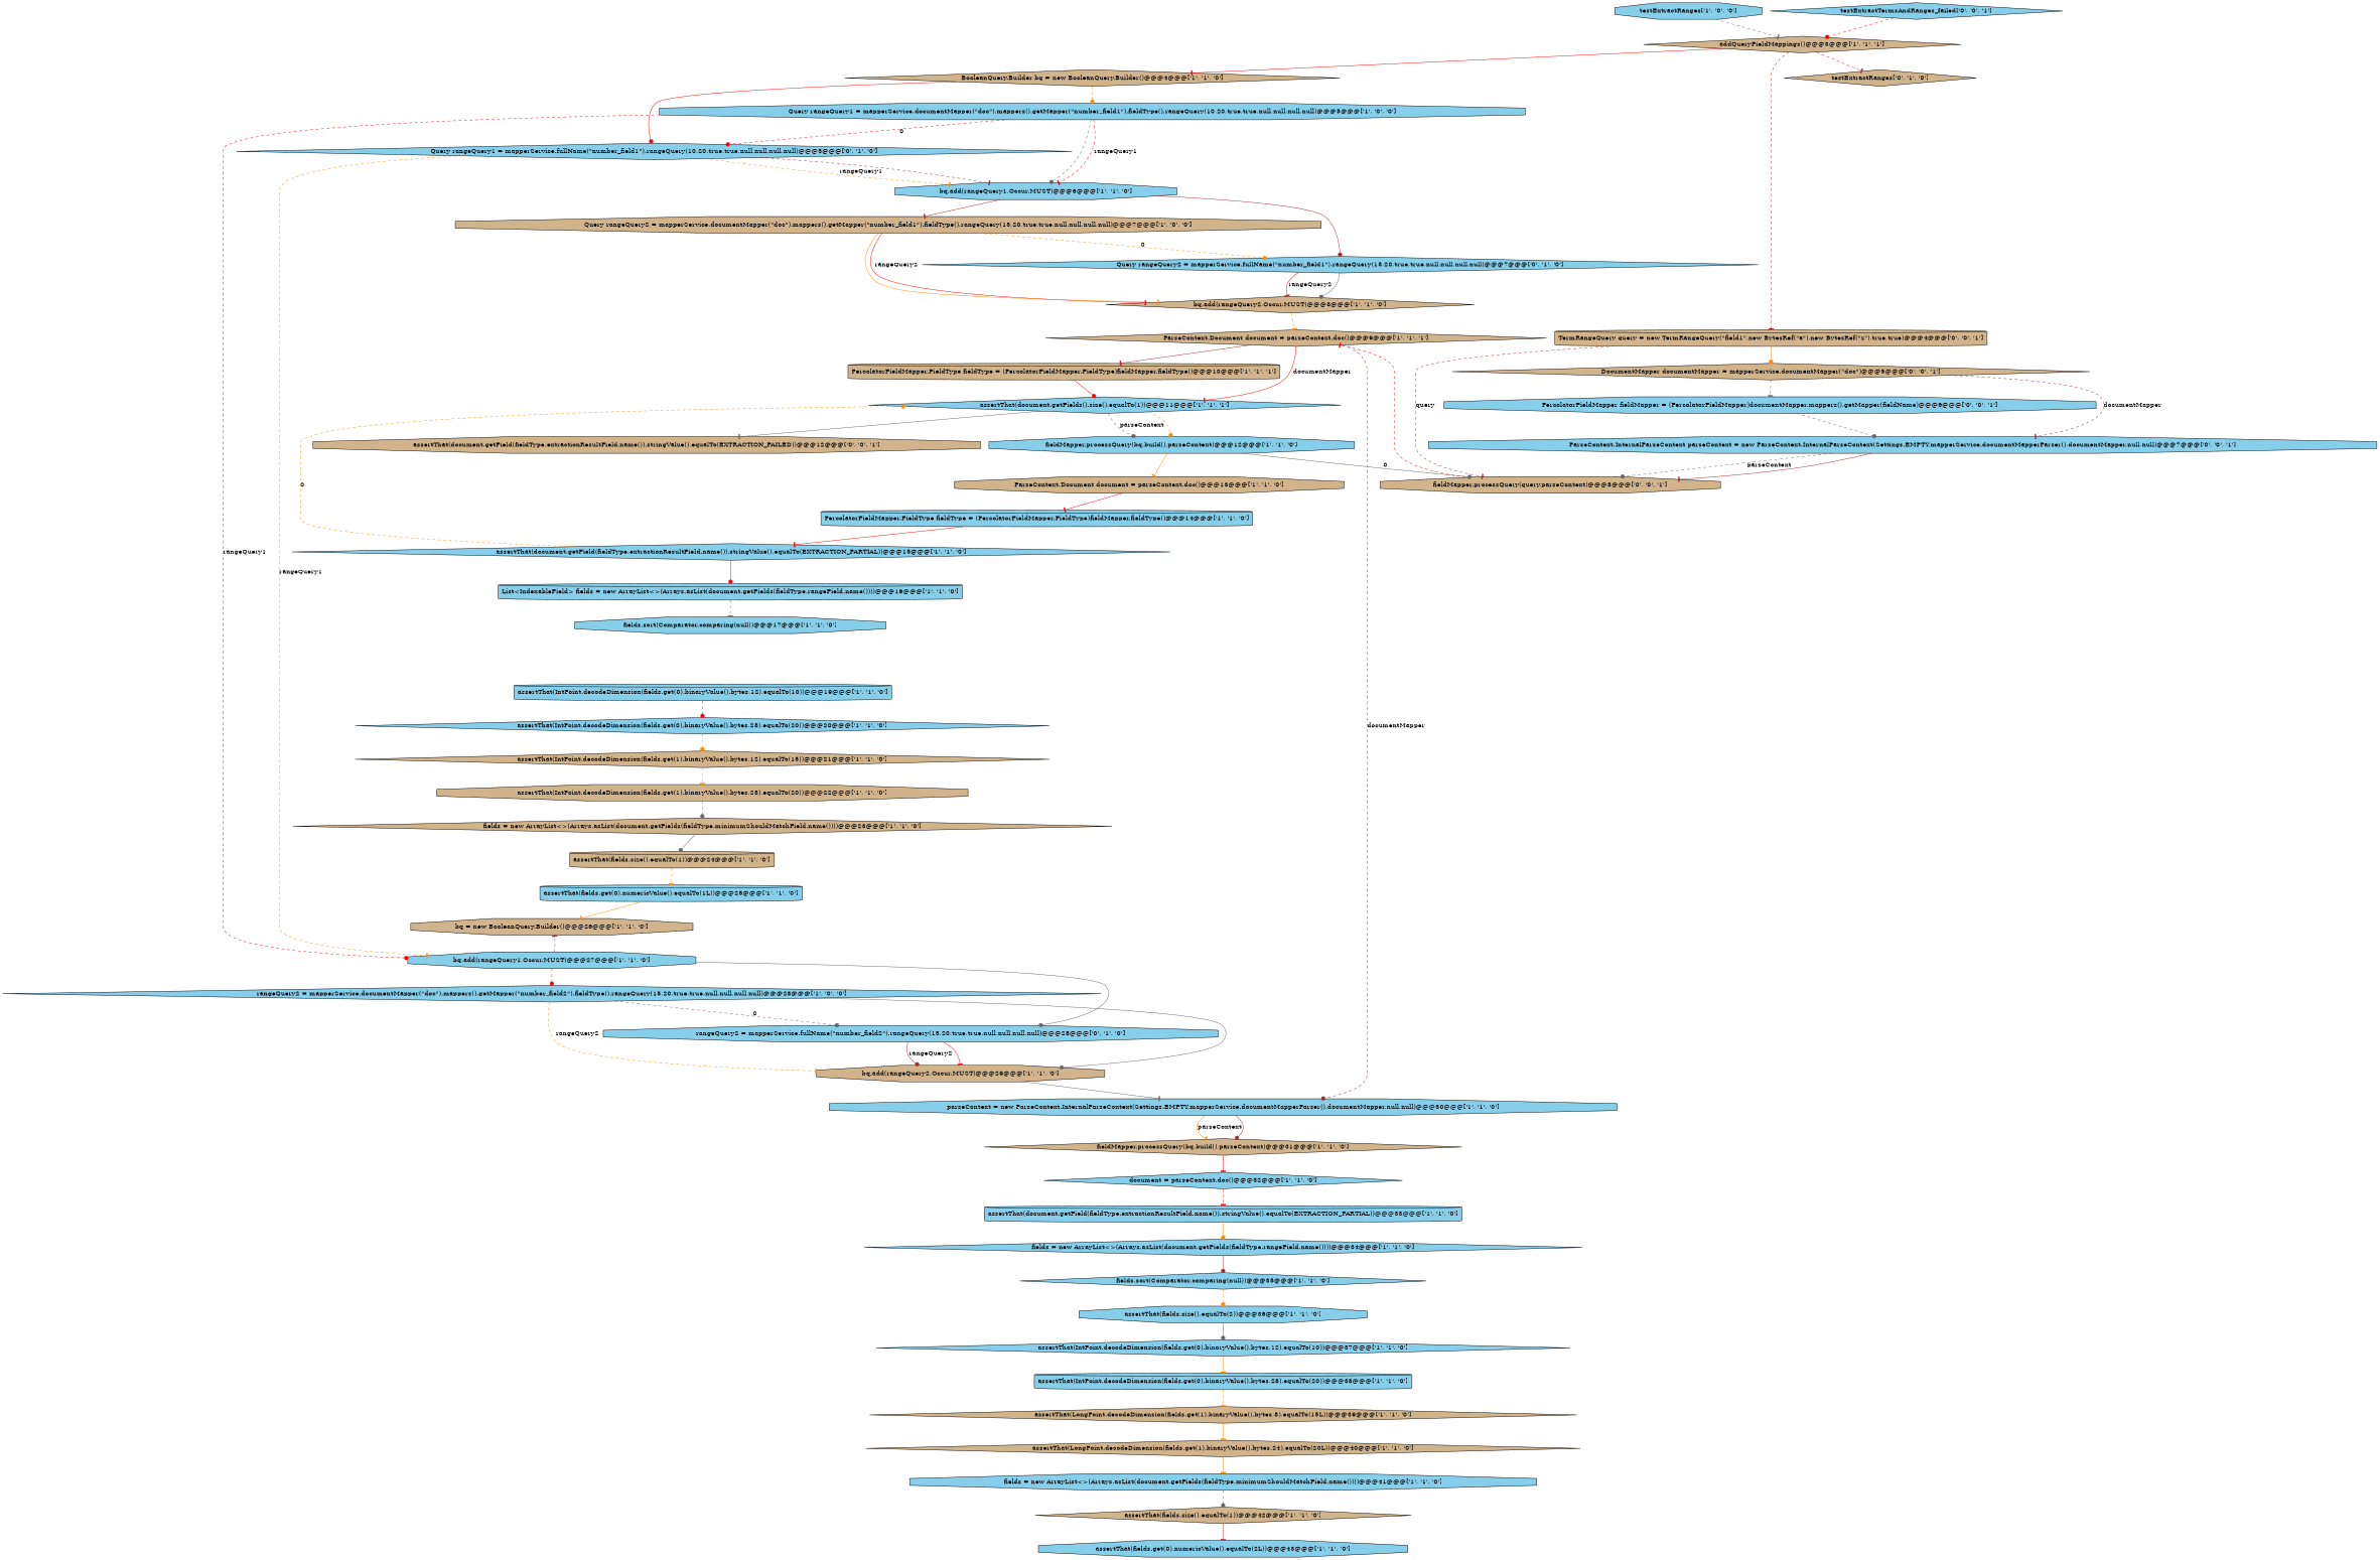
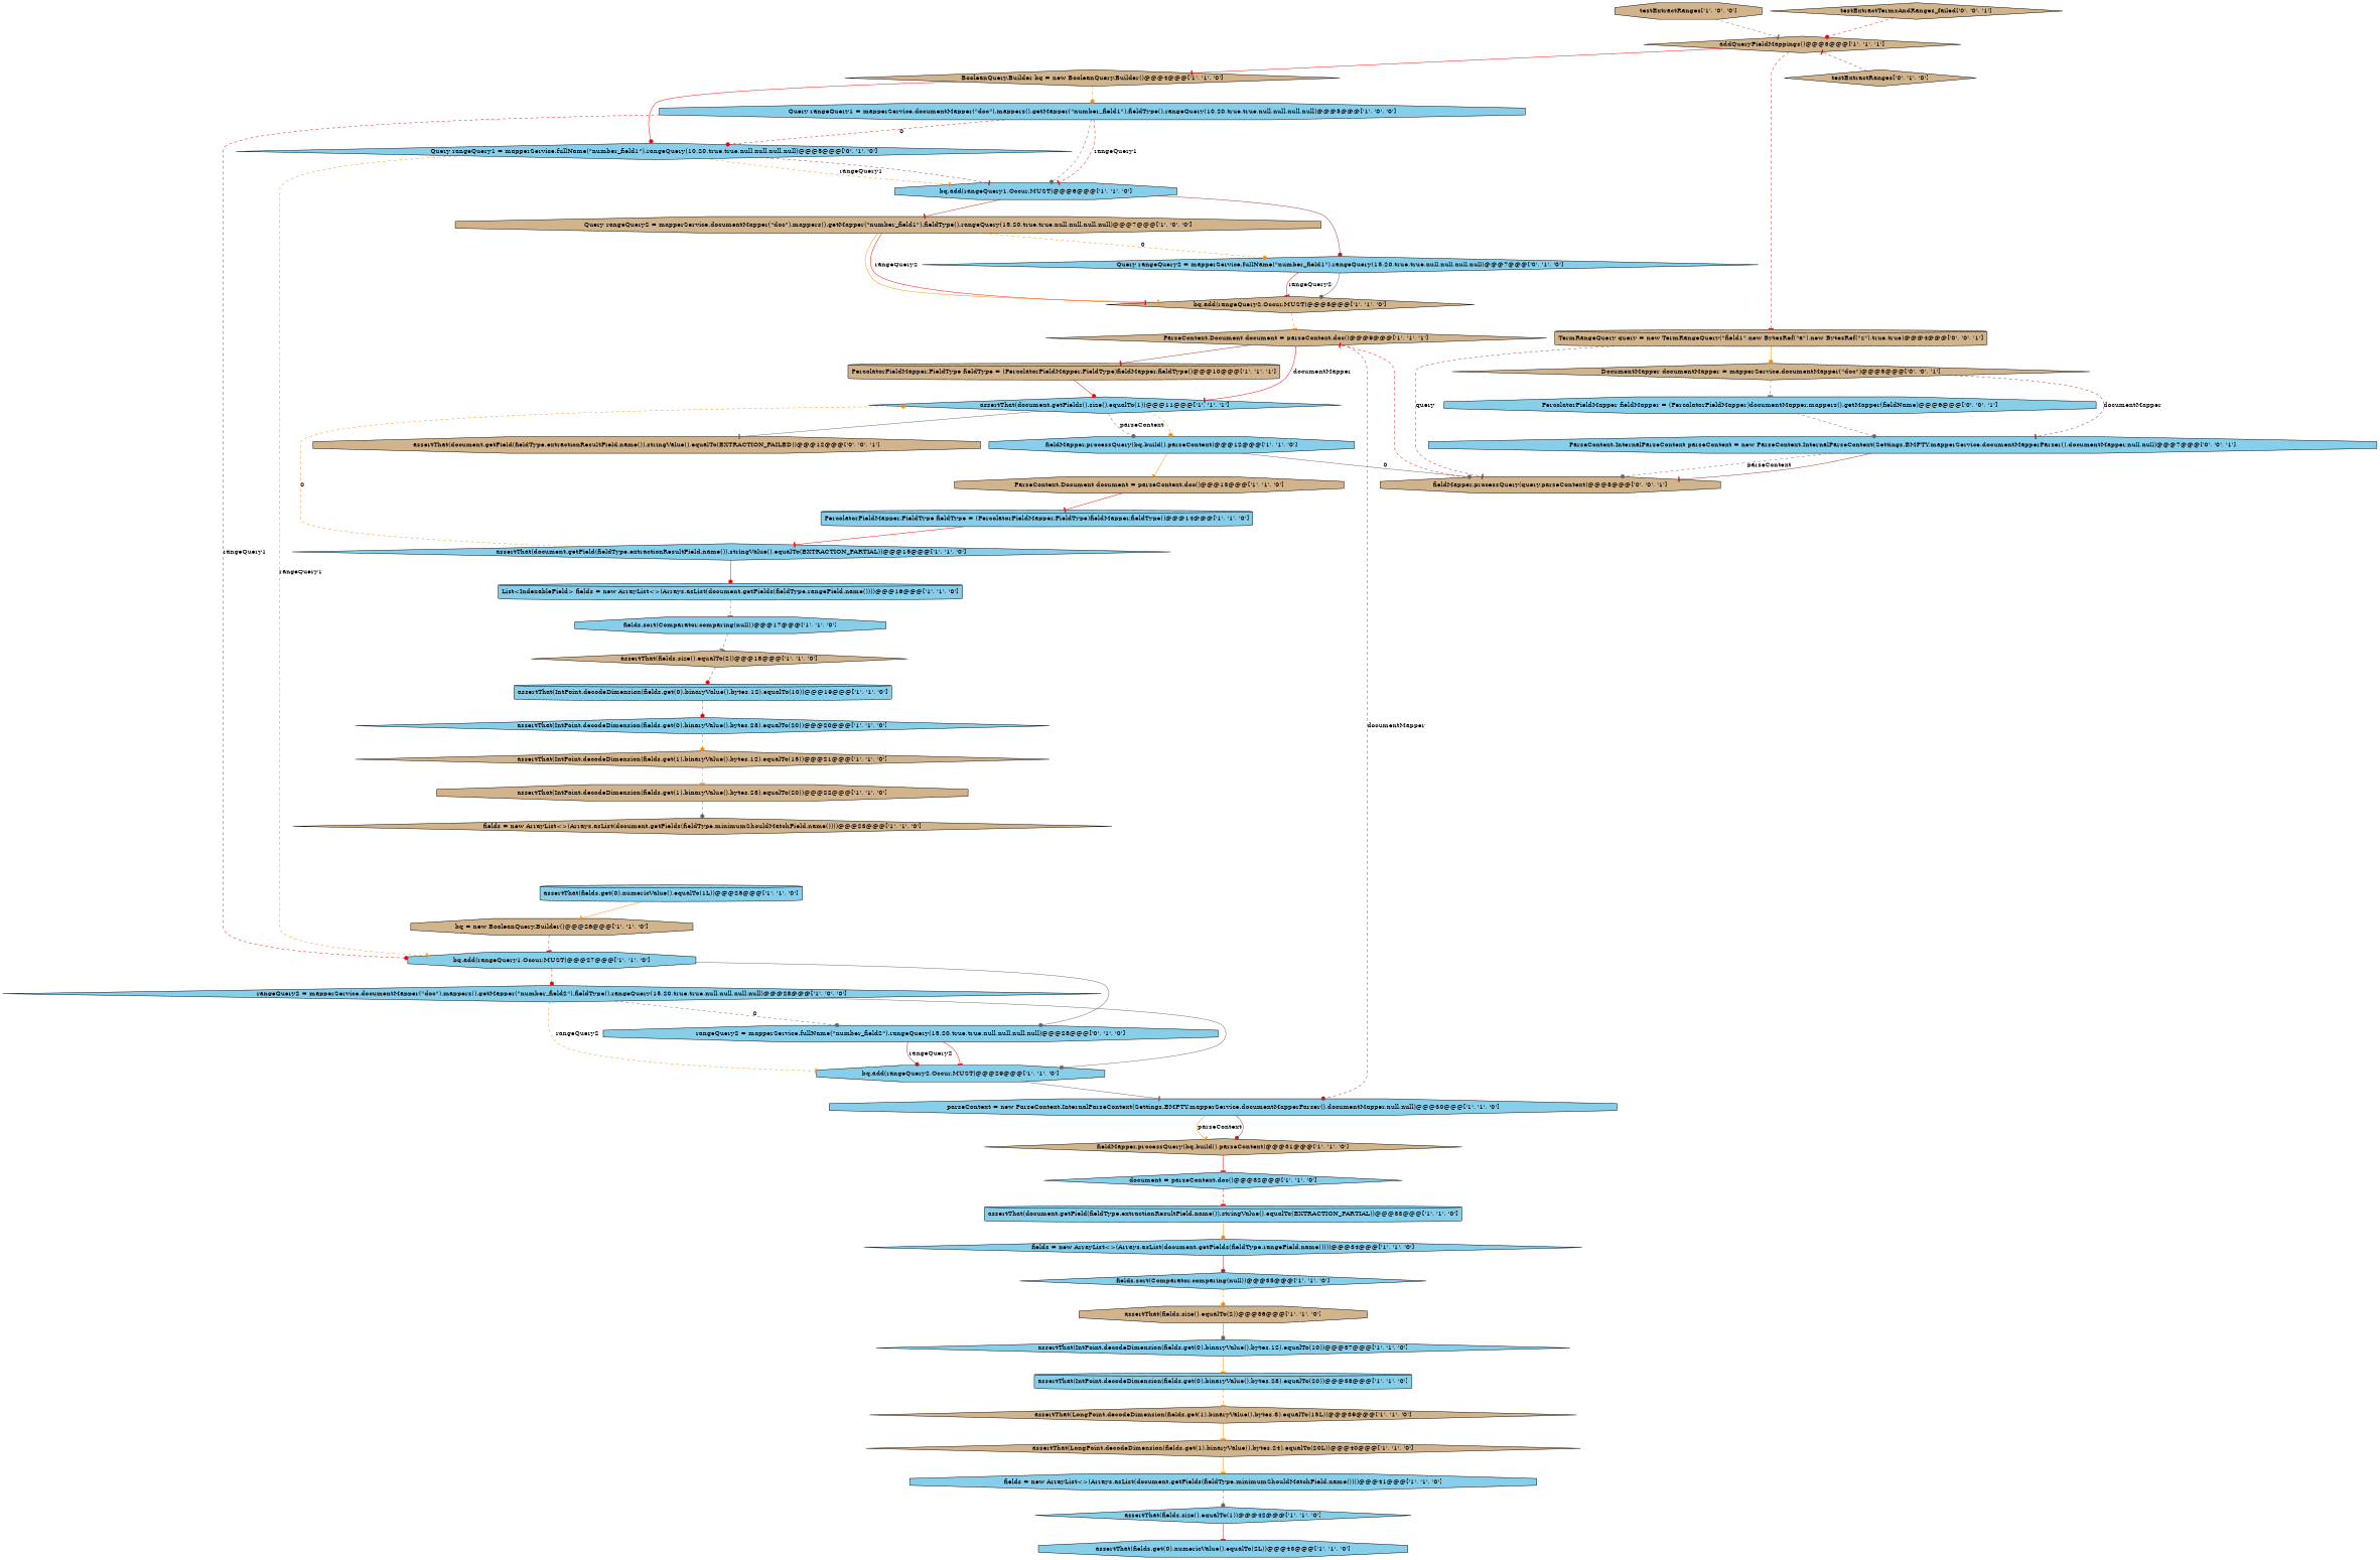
  digraph {
    node [fillcolor=skyblue shape=diamond style=filled]
    edge [arrowhead=tee color=darkorange style=dashed]
    n1 [fillcolor=tan label="ParseContext.Document document = parseContext.doc()@@@9@@@['1', '1', '1']"]
    n2 [label="assertThat(document.getFields().size(),equalTo(1))@@@11@@@['1', '1', '1']"]
    n3 [fillcolor=tan label="PercolatorFieldMapper.FieldType fieldType = (PercolatorFieldMapper.FieldType)fieldMapper.fieldType()@@@10@@@['1', '1', '1']" shape=cylinder]
    n4 [label="parseContext = new ParseContext.InternalParseContext(Settings.EMPTY,mapperService.documentMapperParser(),documentMapper,null,null)@@@30@@@['1', '1', '0']" shape=octagon]
    n5 [fillcolor=tan label="assertThat(document.getField(fieldType.extractionResultField.name()).stringValue(),equalTo(EXTRACTION_FAILED))@@@12@@@['0', '0', '1']" shape=octagon]
    n6 [label="fieldMapper.processQuery(bq.build(),parseContext)@@@12@@@['1', '1', '0']" shape=octagon]
    n7 [fillcolor=tan label="fieldMapper.processQuery(bq.build(),parseContext)@@@31@@@['1', '1', '0']"]
    n8 [label="fields = new ArrayList<>(Arrays.asList(document.getFields(fieldType.minimumShouldMatchField.name())))@@@41@@@['1', '1', '0']" shape=octagon]
-   n9 [fillcolor=tan label="assertThat(fields.size(),equalTo(1))@@@42@@@['1', '1', '0']"]
+   n9 [label="assertThat(fields.size(),equalTo(1))@@@42@@@['1', '1', '0']"]
    n10 [label="assertThat(fields.get(0).numericValue(),equalTo(2L))@@@43@@@['1', '1', '0']" shape=octagon]
-   n11 [fillcolor=tan label="assertThat(fields.size(),equalTo(1))@@@24@@@['1', '1', '0']" shape=cylinder]
    n12 [label="assertThat(fields.get(0).numericValue(),equalTo(1L))@@@25@@@['1', '1', '0']" shape=cylinder]
    n13 [fillcolor=tan label="bq = new BooleanQuery.Builder()@@@26@@@['1', '1', '0']" shape=octagon]
    n14 [fillcolor=tan label="addQueryFieldMappings()@@@3@@@['1', '1', '1']"]
    n15 [fillcolor=tan label="BooleanQuery.Builder bq = new BooleanQuery.Builder()@@@4@@@['1', '1', '0']"]
    n16 [fillcolor=tan label="TermRangeQuery query = new TermRangeQuery(\"field1\",new BytesRef(\"a\"),new BytesRef(\"z\"),true,true)@@@4@@@['0', '0', '1']" shape=cylinder]
    n17 [label="Query rangeQuery1 = mapperService.fullName(\"number_field1\").rangeQuery(10,20,true,true,null,null,null,null)@@@5@@@['0', '1', '0']"]
    n18 [label="Query rangeQuery1 = mapperService.documentMapper(\"doc\").mappers().getMapper(\"number_field1\").fieldType().rangeQuery(10,20,true,true,null,null,null,null)@@@5@@@['1', '0', '0']" shape=octagon]
    n19 [fillcolor=tan label="fieldMapper.processQuery(query,parseContext)@@@8@@@['0', '0', '1']" shape=octagon]
    n20 [fillcolor=tan label="DocumentMapper documentMapper = mapperService.documentMapper(\"doc\")@@@5@@@['0', '0', '1']"]
    n21 [fillcolor=tan label="testExtractRanges['0', '1', '0']"]
    n22 [fillcolor=tan label="Query rangeQuery2 = mapperService.documentMapper(\"doc\").mappers().getMapper(\"number_field1\").fieldType().rangeQuery(15,20,true,true,null,null,null,null)@@@7@@@['1', '0', '0']" shape=octagon]
    n23 [label="Query rangeQuery2 = mapperService.fullName(\"number_field1\").rangeQuery(15,20,true,true,null,null,null,null)@@@7@@@['0', '1', '0']"]
    n24 [fillcolor=tan label="bq.add(rangeQuery2,Occur.MUST)@@@8@@@['1', '1', '0']"]
    n25 [label="bq.add(rangeQuery1,Occur.MUST)@@@6@@@['1', '1', '0']" shape=octagon]
    n26 [label="assertThat(IntPoint.decodeDimension(fields.get(0).binaryValue().bytes,12),equalTo(10))@@@19@@@['1', '1', '0']" shape=cylinder]
    n27 [label="assertThat(IntPoint.decodeDimension(fields.get(0).binaryValue().bytes,28),equalTo(20))@@@20@@@['1', '1', '0']"]
    n28 [fillcolor=tan label="assertThat(IntPoint.decodeDimension(fields.get(1).binaryValue().bytes,12),equalTo(15))@@@21@@@['1', '1', '0']"]
    n29 [label="List<IndexableField> fields = new ArrayList<>(Arrays.asList(document.getFields(fieldType.rangeField.name())))@@@16@@@['1', '1', '0']" shape=cylinder]
    n30 [label="fields.sort(Comparator.comparing(null))@@@17@@@['1', '1', '0']" shape=octagon]
+   n31 [fillcolor=tan label="assertThat(fields.size(),equalTo(2))@@@18@@@['1', '1', '0']"]
    n32 [label="assertThat(document.getField(fieldType.extractionResultField.name()).stringValue(),equalTo(EXTRACTION_PARTIAL))@@@33@@@['1', '1', '0']" shape=cylinder]
    n33 [label="fields = new ArrayList<>(Arrays.asList(document.getFields(fieldType.rangeField.name())))@@@34@@@['1', '1', '0']"]
    n34 [label="fields.sort(Comparator.comparing(null))@@@35@@@['1', '1', '0']"]
    n35 [label="document = parseContext.doc()@@@32@@@['1', '1', '0']"]
    n36 [fillcolor=tan label="assertThat(IntPoint.decodeDimension(fields.get(1).binaryValue().bytes,28),equalTo(20))@@@22@@@['1', '1', '0']" shape=octagon]
    n37 [fillcolor=tan label="fields = new ArrayList<>(Arrays.asList(document.getFields(fieldType.minimumShouldMatchField.name())))@@@23@@@['1', '1', '0']"]
-   n38 [label="assertThat(fields.size(),equalTo(2))@@@36@@@['1', '1', '0']" shape=octagon]
+   n38 [fillcolor=tan label="assertThat(fields.size(),equalTo(2))@@@36@@@['1', '1', '0']" shape=octagon]
    n39 [label="assertThat(IntPoint.decodeDimension(fields.get(0).binaryValue().bytes,12),equalTo(10))@@@37@@@['1', '1', '0']"]
-   n40 [label="testExtractRanges['1', '0', '0']" shape=octagon]
+   n40 [fillcolor=tan label="testExtractRanges['1', '0', '0']" shape=octagon]
    n41 [label="assertThat(document.getField(fieldType.extractionResultField.name()).stringValue(),equalTo(EXTRACTION_PARTIAL))@@@15@@@['1', '1', '0']"]
    n42 [fillcolor=tan label="ParseContext.Document document = parseContext.doc()@@@13@@@['1', '1', '0']" shape=octagon]
    n43 [fillcolor=tan label="assertThat(LongPoint.decodeDimension(fields.get(1).binaryValue().bytes,24),equalTo(20L))@@@40@@@['1', '1', '0']"]
    n44 [label="PercolatorFieldMapper fieldMapper = (PercolatorFieldMapper)documentMapper.mappers().getMapper(fieldName)@@@6@@@['0', '0', '1']" shape=octagon]
    n45 [label="ParseContext.InternalParseContext parseContext = new ParseContext.InternalParseContext(Settings.EMPTY,mapperService.documentMapperParser(),documentMapper,null,null)@@@7@@@['0', '0', '1']" shape=octagon]
    n46 [label="rangeQuery2 = mapperService.fullName(\"number_field2\").rangeQuery(15,20,true,true,null,null,null,null)@@@28@@@['0', '1', '0']" shape=octagon]
-   n47 [fillcolor=tan label="bq.add(rangeQuery2,Occur.MUST)@@@29@@@['1', '1', '0']" shape=octagon]
+   n47 [label="bq.add(rangeQuery2,Occur.MUST)@@@29@@@['1', '1', '0']" shape=octagon]
    n48 [label="bq.add(rangeQuery1,Occur.MUST)@@@27@@@['1', '1', '0']" shape=octagon]
    n49 [label="rangeQuery2 = mapperService.documentMapper(\"doc\").mappers().getMapper(\"number_field2\").fieldType().rangeQuery(15,20,true,true,null,null,null,null)@@@28@@@['1', '0', '0']"]
    n50 [label="PercolatorFieldMapper.FieldType fieldType = (PercolatorFieldMapper.FieldType)fieldMapper.fieldType()@@@14@@@['1', '1', '0']" shape=cylinder]
-   n51 [label="testExtractTermsAndRanges_failed['0', '0', '1']"]
+   n51 [fillcolor=tan label="testExtractTermsAndRanges_failed['0', '0', '1']"]
    n52 [label="assertThat(IntPoint.decodeDimension(fields.get(0).binaryValue().bytes,28),equalTo(20))@@@38@@@['1', '1', '0']" shape=cylinder]
    n53 [fillcolor=tan label="assertThat(LongPoint.decodeDimension(fields.get(1).binaryValue().bytes,8),equalTo(15L))@@@39@@@['1', '1', '0']"]
    n1 -> n2 [color=red label=documentMapper style=solid]
    n1 -> n3 [color=brown style=solid]
    n1 -> n4 [arrowhead=dot color=brown label=documentMapper]
    n2 -> n5 [color=gray40 style=solid]
    n2 -> n6 [arrowhead=dot color=gray40 label=parseContext]
    n2 -> n6 [arrowhead=dot]
    n3 -> n2 [arrowhead=dot color=red style=solid]
    n4 -> n7 [label=parseContext style=solid]
    n4 -> n7 [arrowhead=dot color=brown style=solid]
    n6 -> n19 [arrowhead=dot color=gray40 label=0 style=solid]
    n6 -> n42 [style=solid]
    n7 -> n35 [color=red style=solid]
    n8 -> n9 [arrowhead=dot color=gray40]
    n9 -> n10 [color=brown style=solid]
-   n11 -> n12
    n12 -> n13 [style=solid]
-   n48 -> n13 [color=brown]
+   n13 -> n48 [color=brown]
    n14 -> n15 [color=red style=solid]
    n14 -> n16 [color=brown]
    n15 -> n17 [arrowhead=dot color=red style=solid]
    n15 -> n18 [arrowhead=dot]
    n16 -> n19 [color=brown label=query]
    n16 -> n20 [arrowhead=dot style=solid]
    n17 -> n25 [label=rangeQuery1]
    n17 -> n25 [color=brown]
    n17 -> n48 [label=rangeQuery1]
    n18 -> n17 [arrowhead=dot color=red label=0]
    n18 -> n25 [arrowhead=dot color=gray40]
    n18 -> n25 [color=red label=rangeQuery1]
    n18 -> n48 [arrowhead=dot color=red label=rangeQuery1]
    n19 -> n1 [color=red]
    n20 -> n44 [color=gray40]
    n20 -> n45 [color=brown label=documentMapper]
-   n14 -> n21 [color=brown]
+   n21 -> n14 [color=brown]
    n22 -> n23 [arrowhead=dot label=0]
    n22 -> n24 [color=red label=rangeQuery2 style=solid]
    n22 -> n24 [style=solid]
    n23 -> n24 [arrowhead=dot color=gray40 style=solid]
    n23 -> n24 [color=red label=rangeQuery2 style=solid]
    n24 -> n1
    n25 -> n22 [color=brown style=solid]
    n25 -> n23 [arrowhead=dot color=brown style=solid]
    n26 -> n27 [arrowhead=dot color=red]
    n27 -> n28 [arrowhead=dot]
    n28 -> n36
    n29 -> n30 [color=gray40]
+   n30 -> n31 [color=gray40]
+   n31 -> n26 [arrowhead=dot color=red]
    n32 -> n33 [arrowhead=dot style=solid]
    n33 -> n34 [arrowhead=dot color=brown style=solid]
    n34 -> n38 [arrowhead=dot]
    n35 -> n32 [color=red]
    n36 -> n37 [arrowhead=dot color=gray40]
-   n37 -> n11 [arrowhead=dot color=gray40 style=solid]
    n38 -> n39 [arrowhead=dot color=gray40 style=solid]
    n39 -> n52 [style=solid]
    n40 -> n14 [color=gray40]
    n41 -> n2 [arrowhead=dot label=0]
    n41 -> n29 [arrowhead=dot color=red style=solid]
    n42 -> n50 [color=red style=solid]
    n43 -> n8 [style=solid]
    n44 -> n45 [arrowhead=dot color=gray40]
    n45 -> n19 [arrowhead=dot color=gray40 label=parseContext]
    n45 -> n19 [color=brown style=solid]
    n46 -> n47 [color=red style=solid]
    n46 -> n47 [arrowhead=dot color=brown label=rangeQuery2 style=solid]
    n47 -> n4 [color=gray40 style=solid]
    n48 -> n46 [arrowhead=dot color=gray40 style=solid]
    n48 -> n49 [arrowhead=dot color=red]
    n49 -> n46 [arrowhead=dot color=gray40 label=0]
    n49 -> n47 [arrowhead=dot color=gray40 style=solid]
    n49 -> n47 [label=rangeQuery2]
    n50 -> n41 [color=red style=solid]
    n51 -> n14 [arrowhead=dot color=red]
    n52 -> n53
    n53 -> n43 [style=solid]
  }
